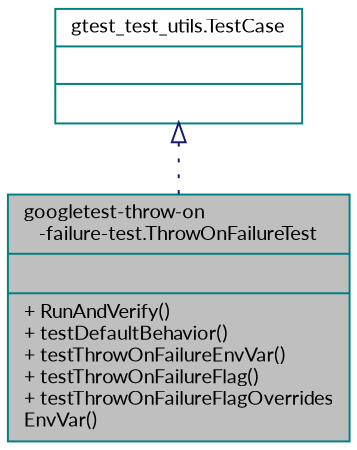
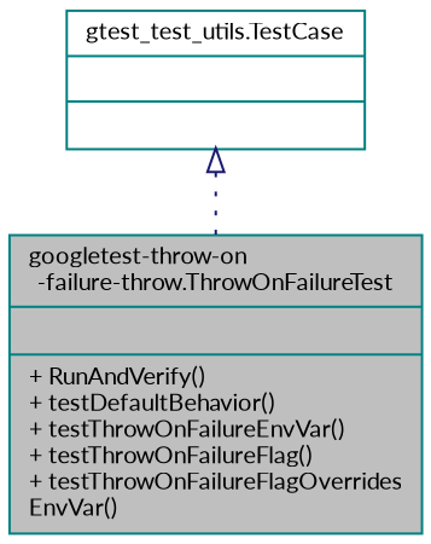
  digraph {
    fontname=Lato
    node [color=teal fontname=Lato fontsize=10 shape=record]
-   n1 [fillcolor=grey75 fontcolor=black height=0.2 label="{googletest-throw-on\l-failure-test.ThrowOnFailureTest\n||+ RunAndVerify()\l+ testDefaultBehavior()\l+ testThrowOnFailureEnvVar()\l+ testThrowOnFailureFlag()\l+ testThrowOnFailureFlagOverrides\lEnvVar()\l}" style=filled width=0.4]
+   n1 [fillcolor=grey75 fontcolor=black height=0.2 label="{googletest-throw-on\l-failure-throw.ThrowOnFailureTest\n||+ RunAndVerify()\l+ testDefaultBehavior()\l+ testThrowOnFailureEnvVar()\l+ testThrowOnFailureFlag()\l+ testThrowOnFailureFlagOverrides\lEnvVar()\l}" style=filled width=0.4]
    n2 [height=0.2 label="{gtest_test_utils.TestCase\n||}" width=0.4]
    n2 -> n1 [arrowtail=onormal color=midnightblue dir=back fontname=Lato fontsize=10 labelfontname=Helvetica labelfontsize=10 style=dotted]
  }
